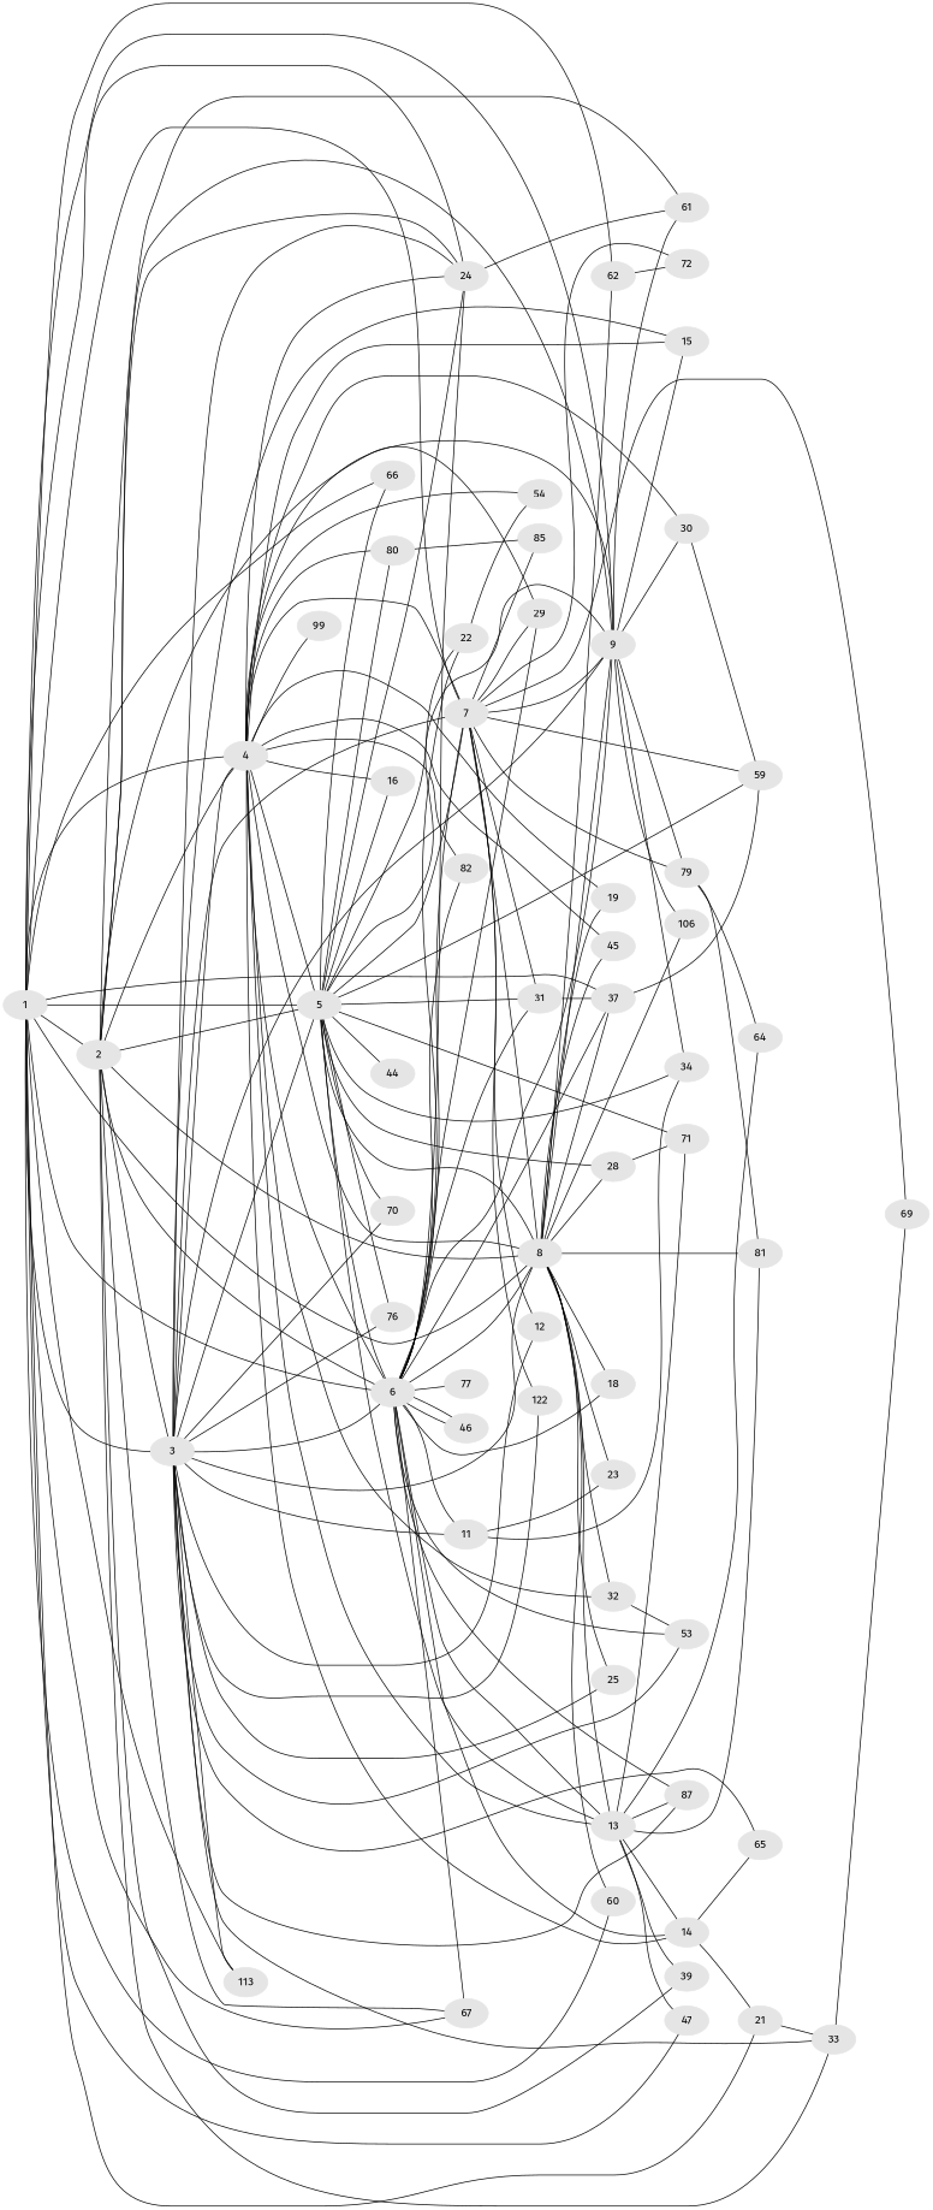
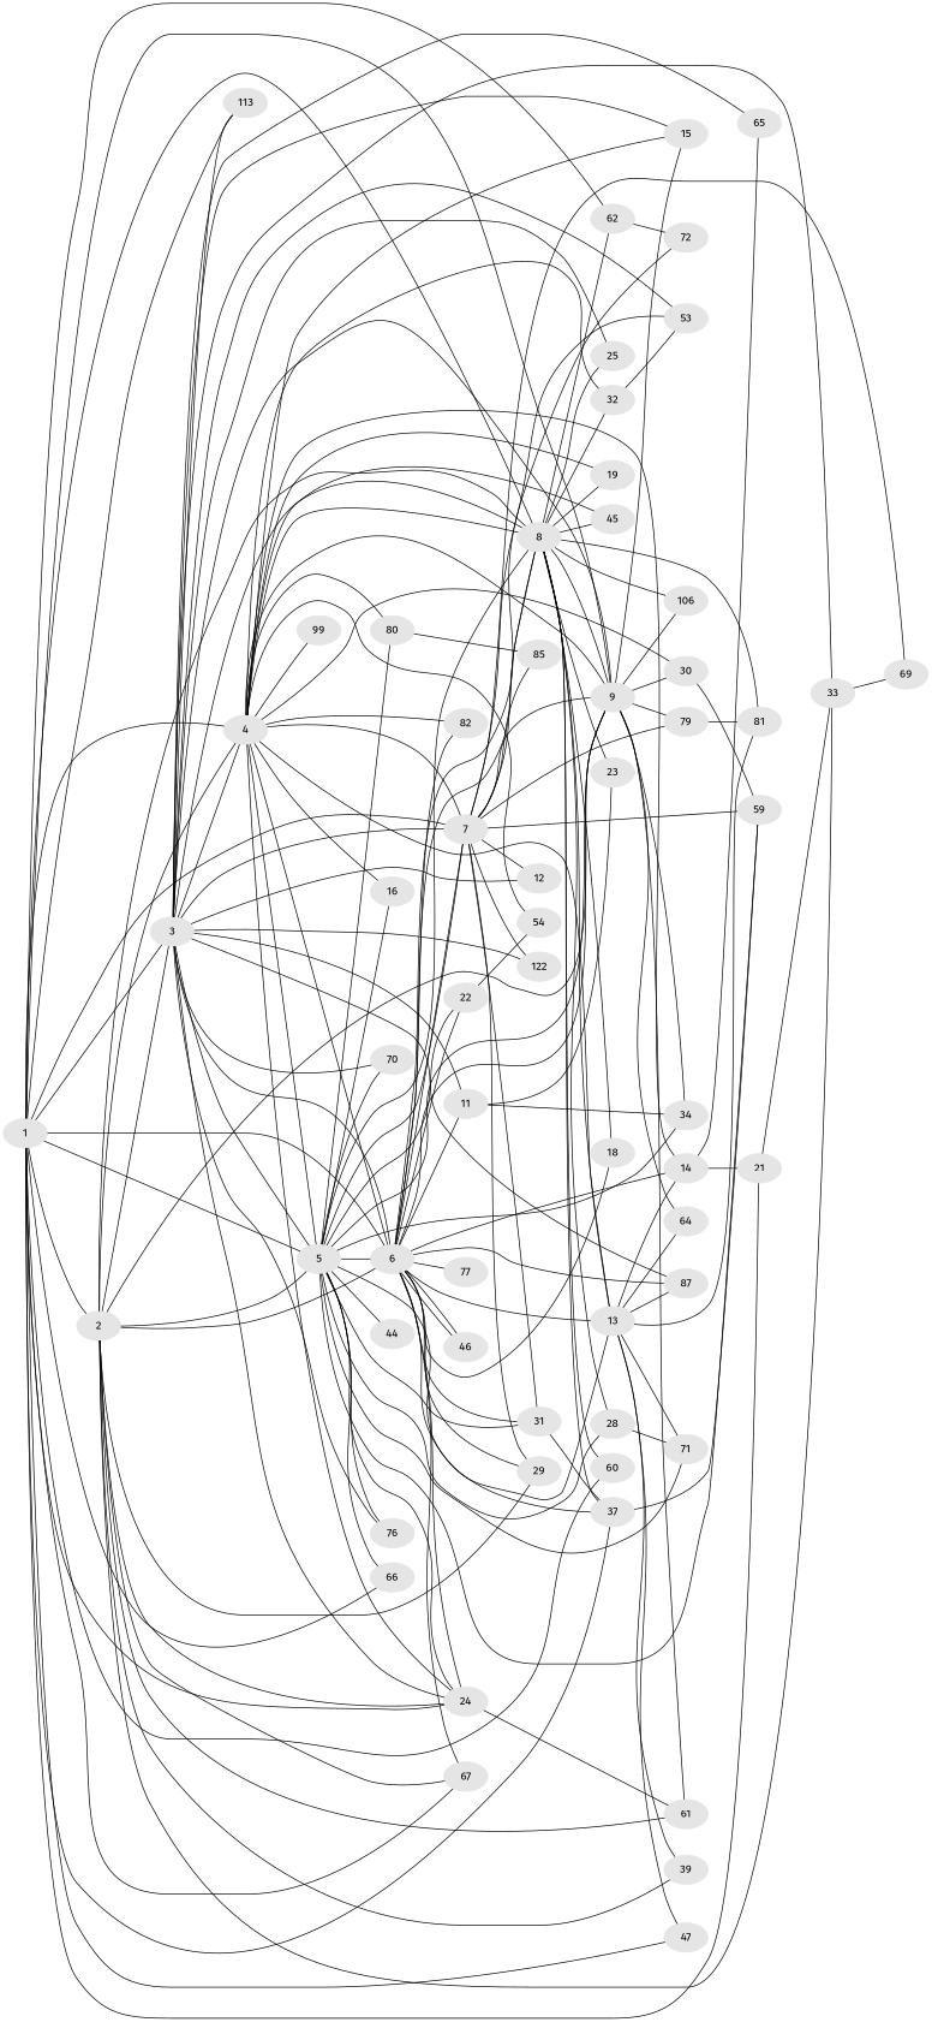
  graph {
    fontname="Fira Sans"
    rankdir=LR
    node [color=gray90 fontname="Fira Sans" style=filled]
    edge [fontname="Fira Sans"]
    1 [super="+73+55"]
    2 [super="+52"]
    3
    4 [super="+42+68+17+108+105+114+27+26+48+49+63+36+43"]
    5 [super="+10+75"]
    6 [super="+57+40+51+95+109+58"]
    7
    8 [super="+20+90"]
    9 [super="+50"]
    21
    24 [super="+119+100+35"]
    37 [super="+116+38"]
    47
    60
    62
    66
    67 [super="+102"]
    113
    33 [super="+41"]
    39
    61 [super="+74"]
    29
    11
    12
    15 [super="+118"]
    25
    53
    65
    70
    76
    87 [super="+91"]
    122
    13 [super="+84"]
    14 [super="+56"]
    16
    19
    30 [super="+94"]
    32
    45
    54
    80 [super="+120"]
    82
    99
    22
    28 [super="+92"]
    31
    34 [super="+123"]
    44
    59 [super="+97+115"]
    71
    18
    46
    77
    69
    72
    79
    85
    23
    81
    106
    64
    1 -- 2
    1 -- 3 [weight=2]
    1 -- 4 [weight=3]
    1 -- 5 [weight=3]
    1 -- 6 [weight=2]
    1 -- 7
    1 -- 8
    1 -- 9
    1 -- 21
    1 -- 24
    1 -- 37
    1 -- 47
    1 -- 60
    1 -- 62
    1 -- 66
    1 -- 67
    1 -- 113
    2 -- 3
    2 -- 4 [weight=3]
    2 -- 5 [weight=2]
    2 -- 6
    2 -- 8 [weight=2]
    2 -- 9
    2 -- 24
    2 -- 67
    2 -- 33
    2 -- 39
    2 -- 61
    2 -- 29 [weight=2]
    3 -- 4 [weight=2]
    3 -- 5 [weight=3]
    3 -- 6 [weight=2]
    3 -- 7
    3 -- 8
    3 -- 9
    3 -- 24
    3 -- 113
    3 -- 33
    3 -- 11
    3 -- 12
    3 -- 15
    3 -- 25
    3 -- 53
    3 -- 65
    3 -- 70
    3 -- 76
    3 -- 87
    3 -- 122
    4 -- 5 [weight=5]
    4 -- 6 [weight=5]
    4 -- 7 [weight=4]
    4 -- 8
    4 -- 9 [weight=2]
    4 -- 24
    4 -- 15
    4 -- 13
    4 -- 14
    4 -- 16
    4 -- 19
    4 -- 30 [weight=2]
    4 -- 32
    4 -- 45
    4 -- 54
    4 -- 80
    4 -- 82
    4 -- 99
    5 -- 6 [weight=3]
    5 -- 7 [weight=2]
    5 -- 8 [weight=2]
    5 -- 9 [weight=2]
    5 -- 24 [weight=3]
    5 -- 66
    5 -- 70
    5 -- 76
    5 -- 13
    5 -- 16
    5 -- 80
    5 -- 22
    5 -- 28
    5 -- 31
    5 -- 34
    5 -- 44 [weight=2]
    5 -- 59
    5 -- 71 [weight=2]
    6 -- 7
    6 -- 8 [weight=2]
    6 -- 9 [weight=2]
    6 -- 24 [weight=2]
    6 -- 37
    6 -- 67 [weight=2]
    6 -- 29
    6 -- 11 [weight=4]
    6 -- 53
    6 -- 87
    6 -- 13
    6 -- 14
    6 -- 82
    6 -- 22
    6 -- 31
    6 -- 18
    6 -- 46
    6 -- 46
    6 -- 77 [weight=2]
    7 -- 8
    7 -- 9 [weight=2]
    7 -- 29
    7 -- 12
    7 -- 122
    7 -- 31
    7 -- 59 [weight=2]
    7 -- 69
    7 -- 72
    7 -- 79
    7 -- 85
    8 -- 9
    8 -- 37
    8 -- 60
    8 -- 62
    8 -- 25
    8 -- 13 [weight=2]
    8 -- 19
    8 -- 32
    8 -- 45
    8 -- 28
    8 -- 18
    8 -- 23
    8 -- 81
    8 -- 106
    9 -- 61
    9 -- 15
    9 -- 30
    9 -- 34
    9 -- 79
    9 -- 106
-   79 -- 64
+   9 -- 64
    21 -- 33
    24 -- 61
    37 -- 59
    62 -- 72
    33 -- 69
    11 -- 34
    11 -- 23
    13 -- 47
    13 -- 39
    13 -- 87
    13 -- 14
    13 -- 71
    13 -- 81
    13 -- 64
    14 -- 21
    14 -- 65
    30 -- 59
    32 -- 53
    80 -- 85
    22 -- 54
    28 -- 71
    31 -- 37
    79 -- 81
  }
